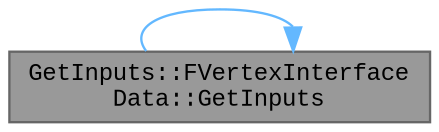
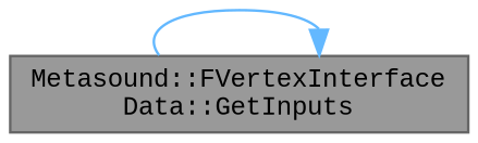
  digraph {
    rankdir=LR
    fontname="Liberation Mono"
-   n1 [color=gray40 fillcolor=grey60 fontcolor=black fontname="Liberation Mono" fontsize=10 height=0.2 label="GetInputs::FVertexInterface\lData::GetInputs" shape=box style=filled width=0.4]
+   n1 [color=gray40 fillcolor=grey60 fontcolor=black fontname="Liberation Mono" fontsize=10 height=0.2 label="Metasound::FVertexInterface\lData::GetInputs" shape=box style=filled width=0.4]
    n1 -> n1 [color=steelblue1 fontname="Liberation Mono" fontsize=10 labelfontname=Helvetica labelfontsize=10 style=solid]
  }
